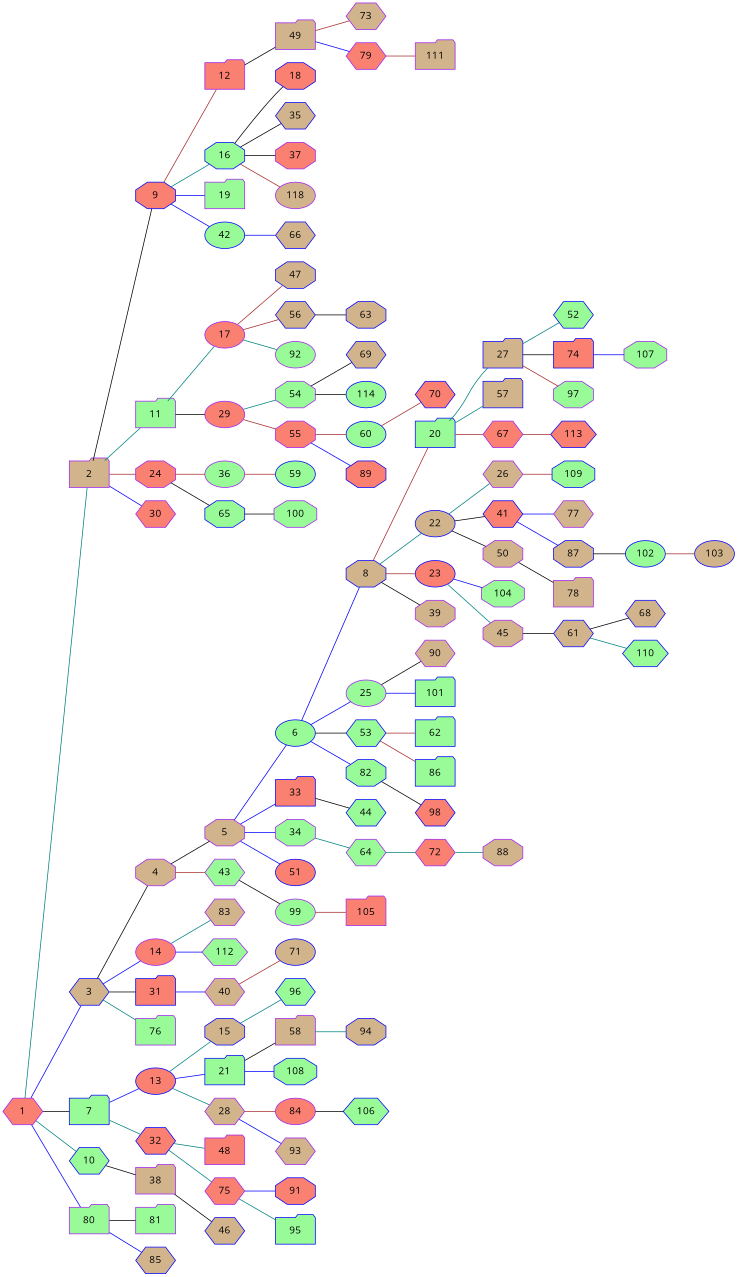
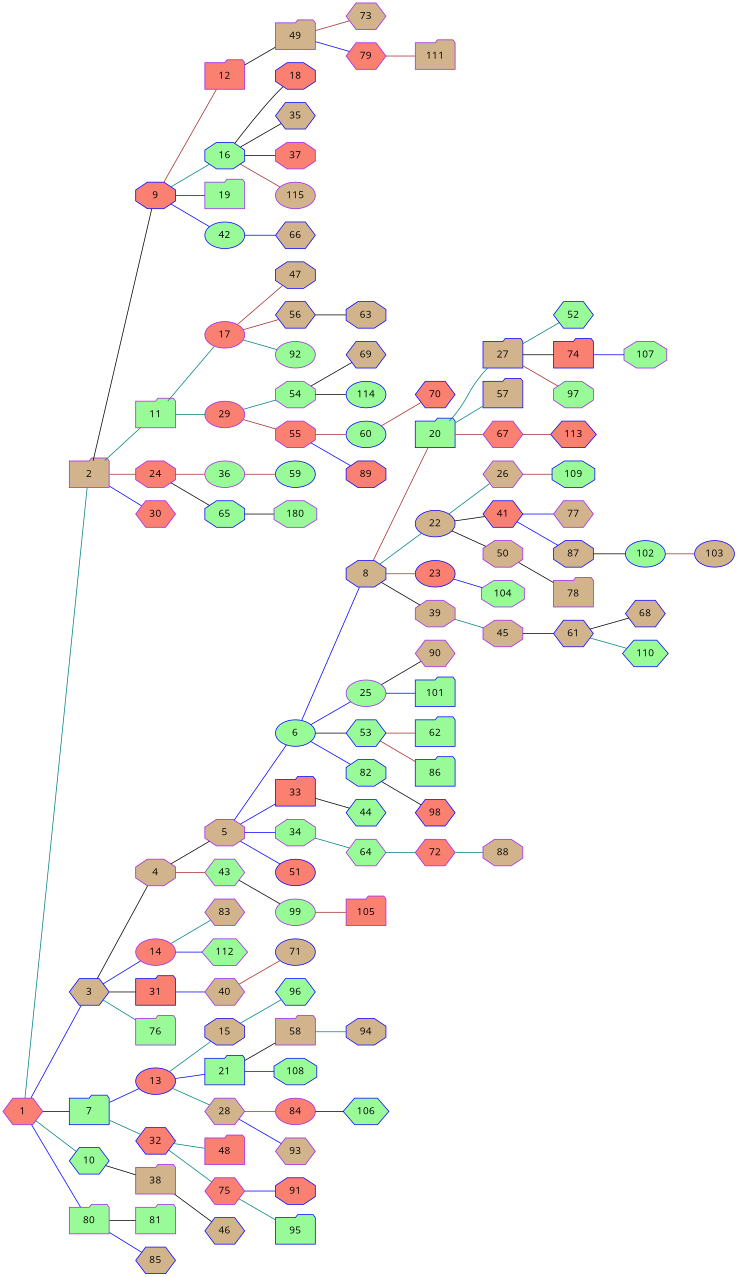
  graph {
    fontname="Open Sans"
    rankdir=LR
    node [color=blue fillcolor=palegreen fontname="Open Sans" shape=hexagon style=filled]
    edge [color=black fontname="Open Sans"]
    1 [color=purple fillcolor=salmon]
    2 [color=purple fillcolor=tan shape=folder]
    3 [fillcolor=tan]
    7 [shape=folder]
    10
    80 [color=purple shape=folder]
    9 [fillcolor=salmon shape=octagon]
    11 [color=purple shape=folder]
    24 [color=purple fillcolor=salmon shape=octagon]
    30 [color=purple fillcolor=salmon]
    4 [color=purple fillcolor=tan shape=octagon]
    14 [color=purple fillcolor=salmon shape=ellipse]
    31 [fillcolor=salmon shape=folder]
    76 [color=purple shape=folder]
    13 [fillcolor=salmon shape=ellipse]
    32 [fillcolor=salmon]
    38 [color=purple fillcolor=tan shape=folder]
    81 [color=purple shape=folder]
    85 [fillcolor=tan]
    12 [color=purple fillcolor=salmon shape=folder]
    16 [shape=octagon]
    19 [color=purple shape=folder]
    42 [shape=ellipse]
    17 [color=purple fillcolor=salmon shape=ellipse]
    29 [color=purple fillcolor=salmon shape=ellipse]
    36 [color=purple shape=ellipse]
    65 [shape=octagon]
    5 [color=purple fillcolor=tan shape=octagon]
    43 [color=purple]
    83 [color=purple fillcolor=tan]
    112 [color=purple]
    40 [color=purple fillcolor=tan]
    6 [shape=ellipse]
    33 [fillcolor=salmon shape=folder]
    34 [color=purple shape=octagon]
    51 [fillcolor=salmon shape=ellipse]
    99 [color=purple shape=ellipse]
    8 [fillcolor=tan shape=octagon]
    25 [color=purple shape=ellipse]
    53
    82 [shape=octagon]
    44
    64 [color=purple]
    20 [shape=folder]
    22 [fillcolor=tan shape=ellipse]
    23 [fillcolor=salmon shape=ellipse]
    39 [color=purple fillcolor=tan shape=octagon]
    90 [color=purple fillcolor=tan]
    101 [shape=folder]
    62 [shape=folder]
    86 [shape=folder]
    98 [fillcolor=salmon]
    15 [fillcolor=tan shape=octagon]
    21 [shape=folder]
    28 [color=purple fillcolor=tan]
    48 [color=purple fillcolor=salmon shape=folder]
    75 [color=purple fillcolor=salmon]
    27 [fillcolor=tan shape=folder]
    57 [fillcolor=tan shape=folder]
    67 [color=purple fillcolor=salmon]
    26 [color=purple fillcolor=tan]
    41 [fillcolor=salmon]
    50 [color=purple fillcolor=tan shape=octagon]
    104 [color=purple shape=octagon]
    45 [color=purple fillcolor=tan shape=octagon]
    49 [color=purple fillcolor=tan shape=folder]
    18 [fillcolor=salmon shape=octagon]
    35 [fillcolor=tan]
    37 [color=purple fillcolor=salmon shape=octagon]
-   115 [color=purple fillcolor=tan shape=ellipse label=118]
+   115 [color=purple fillcolor=tan shape=ellipse]
    66 [fillcolor=tan]
    46 [fillcolor=tan]
    47 [fillcolor=tan shape=octagon]
    56 [fillcolor=tan]
    92 [color=purple shape=ellipse]
    54 [color=purple shape=octagon]
    55 [color=purple fillcolor=salmon shape=octagon]
    73 [color=purple fillcolor=tan]
    79 [color=purple fillcolor=salmon]
    96
    58 [color=purple fillcolor=tan shape=folder]
    108 [shape=octagon]
    84 [color=purple fillcolor=salmon shape=ellipse]
    93 [color=purple fillcolor=tan]
    63 [fillcolor=tan shape=octagon]
    52
    74 [fillcolor=salmon shape=folder]
    97 [color=purple shape=octagon]
    113 [fillcolor=salmon]
    94 [fillcolor=tan shape=octagon]
    109 [shape=octagon]
    77 [color=purple fillcolor=tan]
    87 [fillcolor=tan shape=octagon]
    78 [color=purple fillcolor=tan shape=folder]
    59 [shape=ellipse]
-   100 [color=purple shape=octagon]
+   100 [color=purple shape=octagon label=180]
    107 [color=purple shape=octagon]
    106
    69 [fillcolor=tan]
    114 [shape=ellipse]
    60 [shape=ellipse]
    89 [fillcolor=salmon shape=octagon]
    71 [fillcolor=tan shape=ellipse]
    91 [fillcolor=salmon shape=octagon]
    95 [shape=folder]
    72 [color=purple fillcolor=salmon]
    61 [fillcolor=tan]
    102 [shape=ellipse]
    105 [color=purple fillcolor=salmon shape=folder]
    68 [fillcolor=tan]
    110
    111 [color=purple fillcolor=tan shape=folder]
    70 [fillcolor=salmon]
    88 [color=purple fillcolor=tan shape=octagon]
    103 [fillcolor=tan shape=ellipse]
    1 -- 2 [color=teal]
    1 -- 3 [color=blue]
    1 -- 7
    1 -- 10 [color=teal]
    1 -- 80 [color=blue]
    2 -- 9
    2 -- 11 [color=teal]
    2 -- 24 [color=brown]
    2 -- 30 [color=blue]
    3 -- 4
    3 -- 14 [color=blue]
    3 -- 31
    3 -- 76 [color=teal]
    7 -- 13 [color=blue]
    7 -- 32 [color=teal]
    10 -- 38
    80 -- 81
    80 -- 85 [color=blue]
    9 -- 12 [color=brown]
    9 -- 16 [color=teal]
    9 -- 19 [color=blue]
    9 -- 42 [color=blue]
    11 -- 17 [color=teal]
-   11 -- 29
+   11 -- 29 [color=teal]
    24 -- 36 [color=brown]
    24 -- 65
    4 -- 5
    4 -- 43 [color=brown]
    14 -- 83 [color=teal]
    14 -- 112 [color=blue]
    31 -- 40 [color=blue]
    13 -- 15 [color=teal]
    13 -- 21 [color=blue]
    13 -- 28 [color=teal]
    32 -- 48 [color=teal]
    32 -- 75 [color=teal]
    38 -- 46
    12 -- 49
    16 -- 18
    16 -- 35
    16 -- 37
    16 -- 115 [color=brown]
    42 -- 66 [color=blue]
    17 -- 47 [color=brown]
    17 -- 56 [color=brown]
    17 -- 92 [color=teal]
    29 -- 54 [color=teal]
    29 -- 55 [color=brown]
    36 -- 59 [color=brown]
    65 -- 100
    5 -- 6 [color=blue]
    5 -- 33 [color=blue]
    5 -- 34 [color=blue]
    5 -- 51 [color=blue]
    43 -- 99
    40 -- 71 [color=brown]
    6 -- 8 [color=blue]
    6 -- 25 [color=blue]
    6 -- 53
    6 -- 82 [color=blue]
    33 -- 44
    34 -- 64 [color=teal]
    99 -- 105 [color=brown]
    8 -- 20 [color=brown]
    8 -- 22 [color=teal]
    8 -- 23 [color=brown]
    8 -- 39
    25 -- 90
    25 -- 101 [color=blue]
    53 -- 62 [color=brown]
    53 -- 86 [color=brown]
    82 -- 98
    64 -- 72 [color=teal]
    20 -- 27 [color=teal]
    20 -- 57 [color=teal]
    20 -- 67 [color=brown]
    22 -- 26 [color=teal]
    22 -- 41
    22 -- 50
    23 -- 104 [color=blue]
-   23 -- 45 [color=teal]
+   39 -- 45 [color=teal]
    15 -- 96 [color=teal]
    21 -- 58
    21 -- 108 [color=blue]
    28 -- 84 [color=brown]
    28 -- 93 [color=blue]
    75 -- 91 [color=blue]
    75 -- 95 [color=teal]
    27 -- 52 [color=teal]
    27 -- 74
    27 -- 97 [color=brown]
    67 -- 113 [color=brown]
    26 -- 109 [color=brown]
    41 -- 77 [color=blue]
    41 -- 87 [color=blue]
    50 -- 78
    45 -- 61
    49 -- 73 [color=brown]
    49 -- 79 [color=blue]
    56 -- 63
    54 -- 69
    54 -- 114
    55 -- 60 [color=brown]
    55 -- 89 [color=blue]
    79 -- 111 [color=brown]
    58 -- 94 [color=teal]
    84 -- 106
    74 -- 107 [color=blue]
    87 -- 102
    60 -- 70 [color=brown]
    72 -- 88 [color=teal]
    61 -- 68
    61 -- 110 [color=teal]
    102 -- 103 [color=brown]
  }
